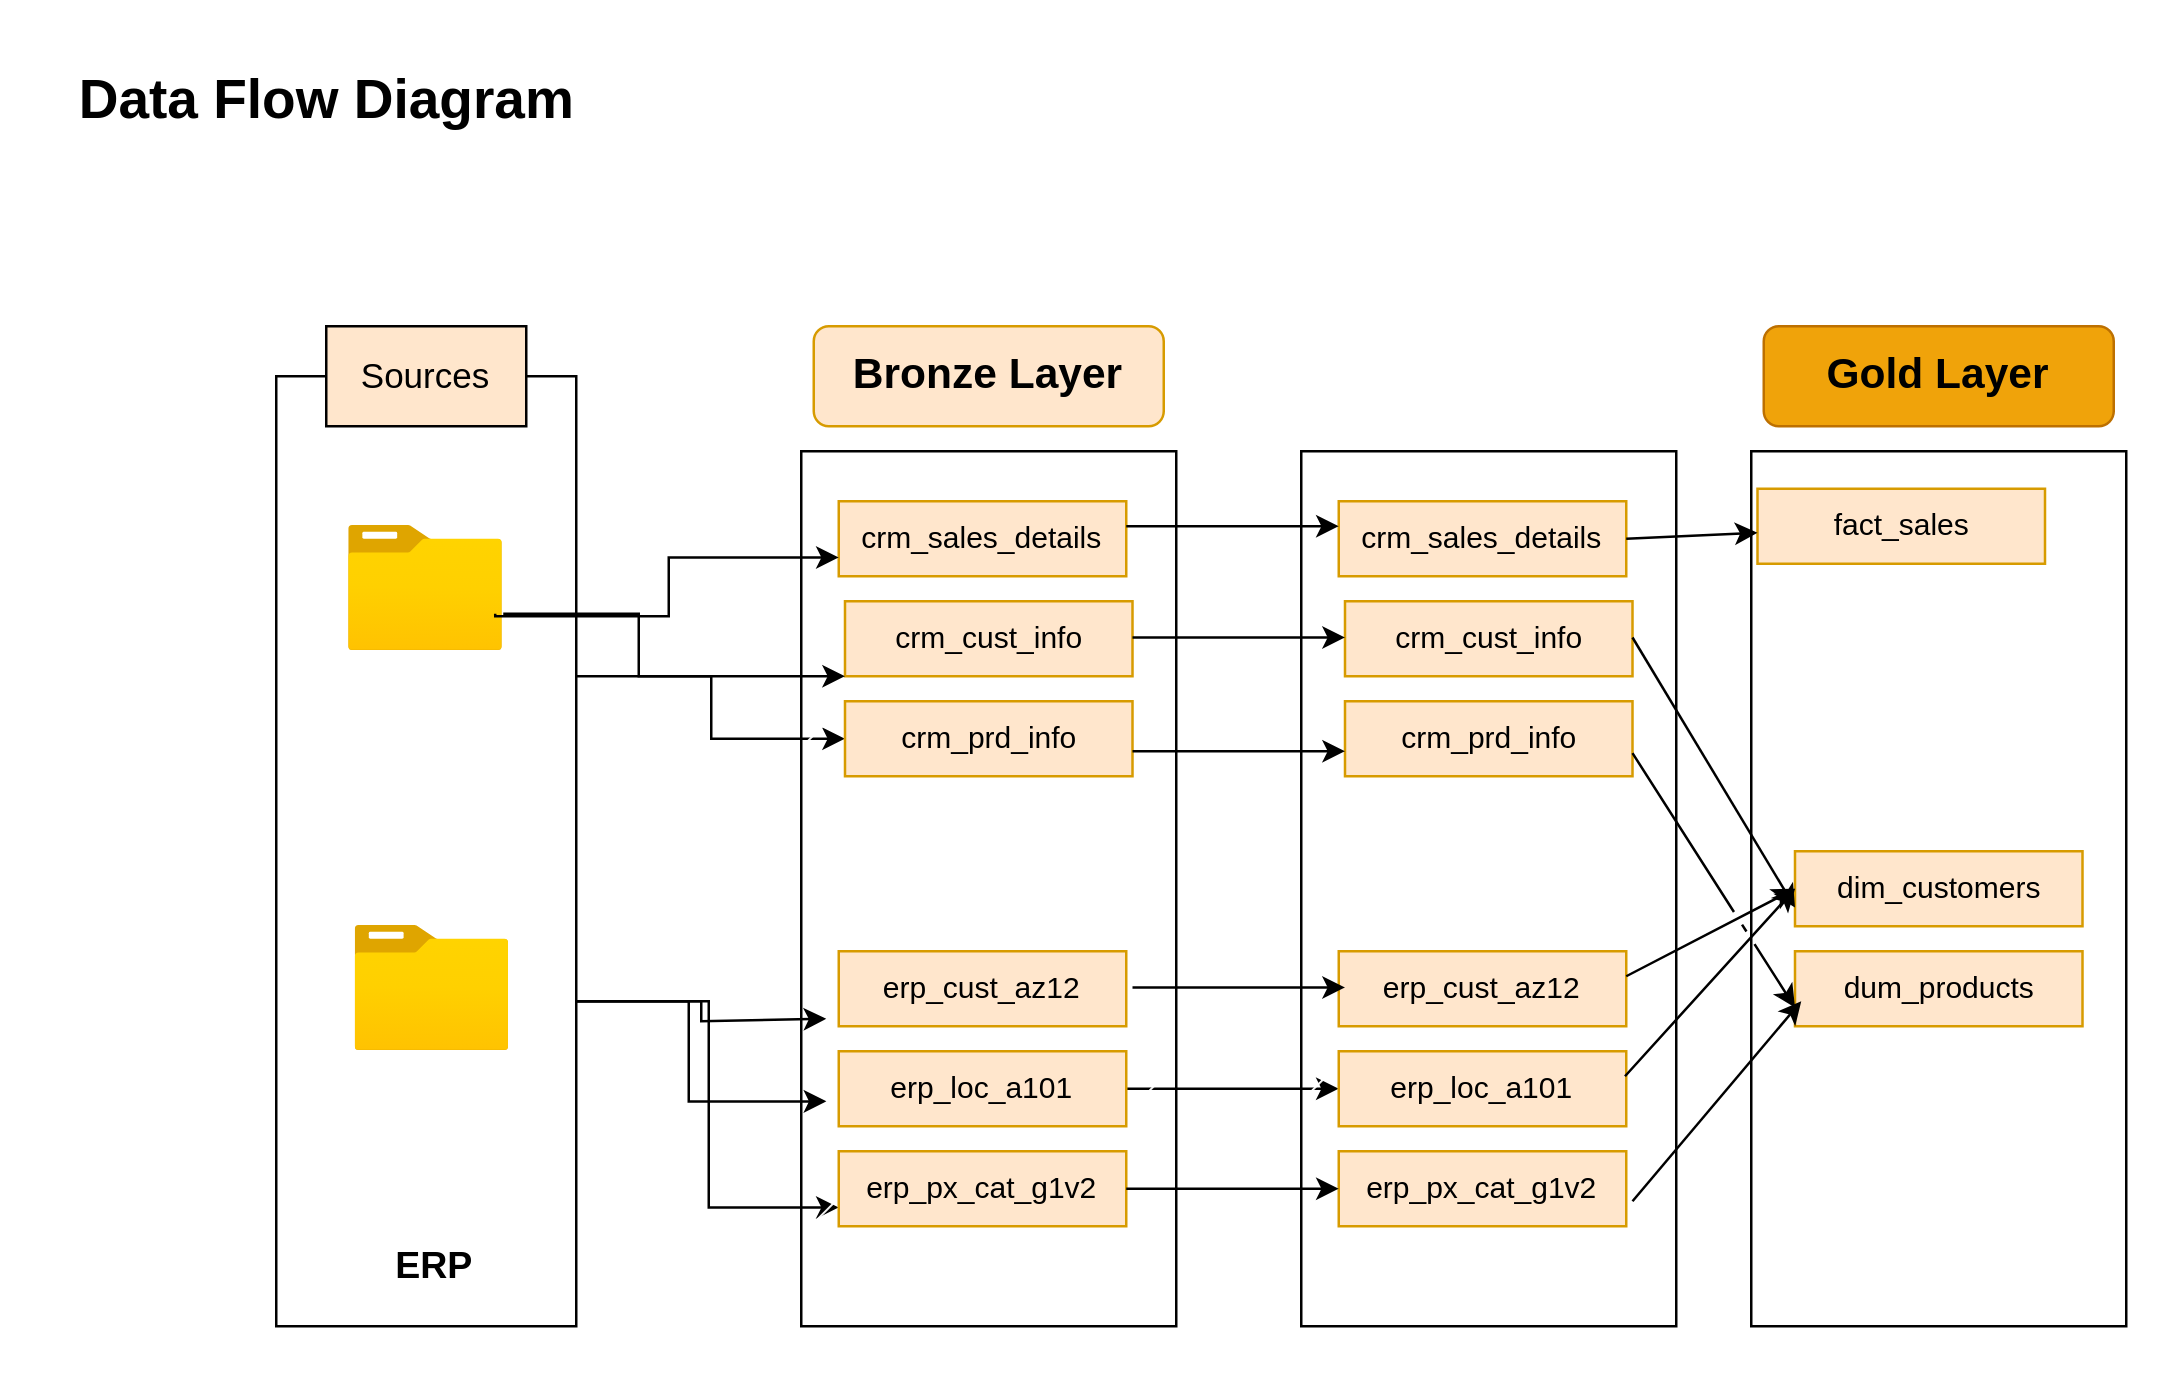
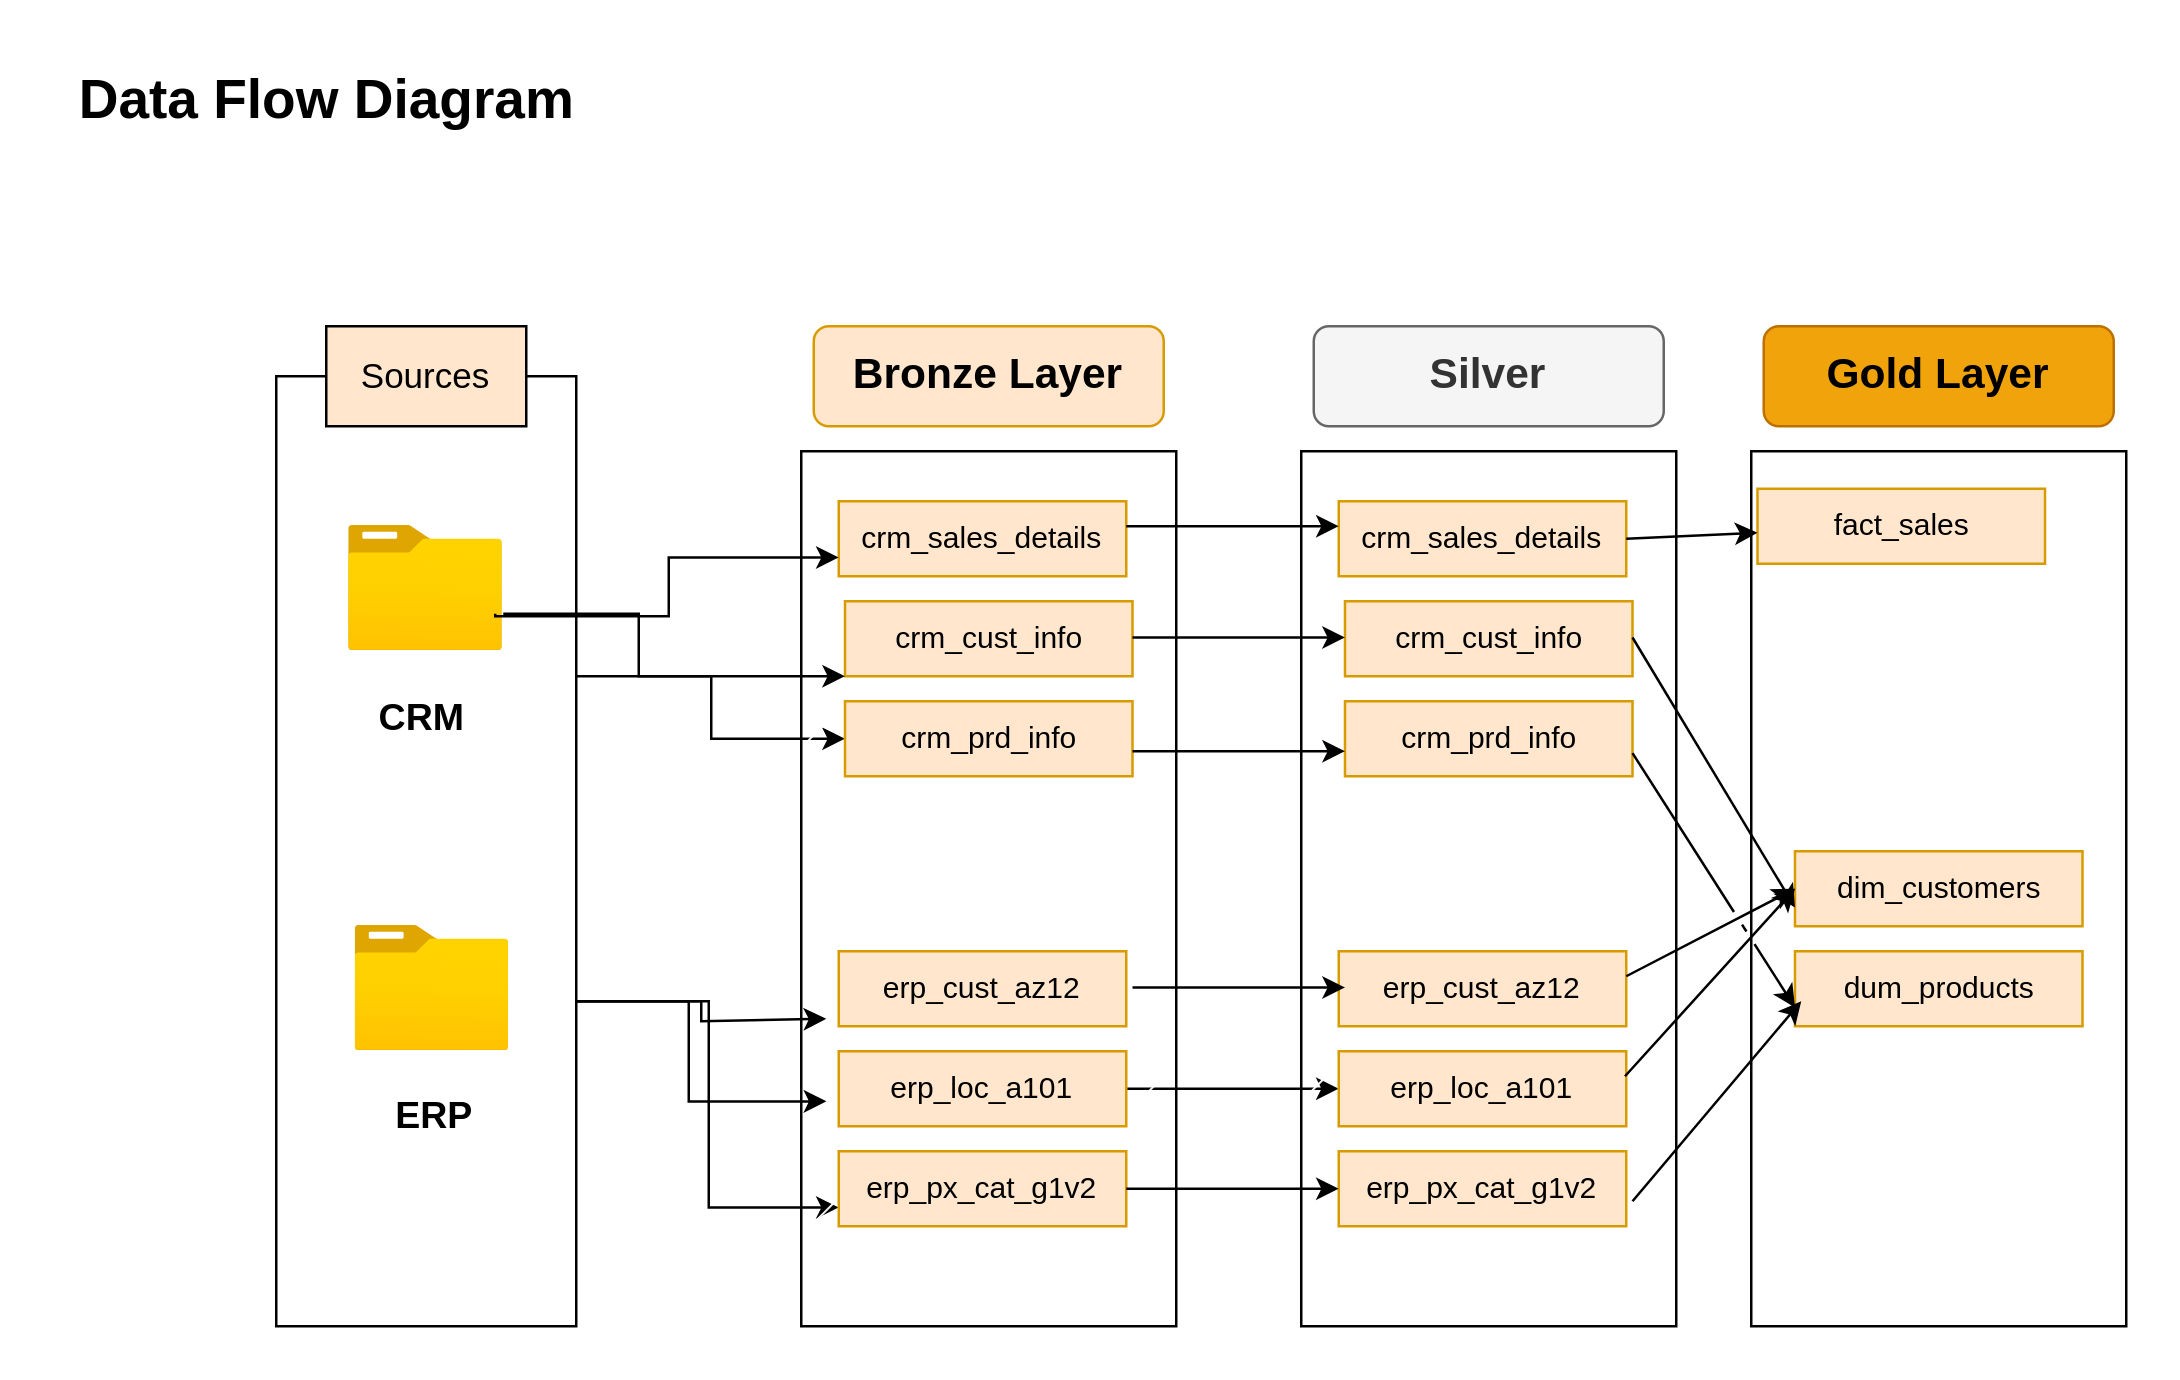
  <mxCell id="0" />
  <mxCell id="1" parent="0" />
  <mxCell id="2" value="" style="edgeStyle=orthogonalEdgeStyle;rounded=0;orthogonalLoop=1;jettySize=auto;html=1;" parent="1" source="4" target="16" edge="1"><mxGeometry relative="1" as="geometry"><Array as="points"><mxPoint x="284" y="270" /><mxPoint x="284" y="295" /></Array></mxGeometry></mxCell>
  <mxCell id="3" style="edgeStyle=orthogonalEdgeStyle;rounded=0;orthogonalLoop=1;jettySize=auto;html=1;entryX=0;entryY=0.75;entryDx=0;entryDy=0;" parent="1" source="4" target="19" edge="1"><mxGeometry relative="1" as="geometry"><Array as="points"><mxPoint x="283" y="400" /><mxPoint x="283" y="483" /></Array></mxGeometry></mxCell>
  <mxCell id="4" value="" style="rounded=0;whiteSpace=wrap;html=1;" parent="1" vertex="1"><mxGeometry x="110" y="150" width="120" height="380" as="geometry" /></mxCell>
  <mxCell id="5" value="&lt;font style=&quot;font-size: 14px;&quot;&gt;Sources&lt;/font&gt;" style="rounded=0;whiteSpace=wrap;html=1;fillColor=#ffe6cc;" parent="1" vertex="1"><mxGeometry y="130" width="80" height="40" as="geometry" x="130" /></mxCell>
  <mxCell id="6" value="&lt;b&gt;&lt;font style=&quot;font-size: 22px;&quot;&gt;Data Flow Diagram&lt;/font&gt;&lt;/b&gt;" style="text;html=1;align=center;verticalAlign=middle;resizable=0;points=[];autosize=1;strokeColor=none;fillColor=none;" parent="1" vertex="1"><mxGeometry x="20" width="220" height="40" as="geometry" y="20" /></mxCell>
  <mxCell id="7" value="" style="image;aspect=fixed;html=1;points=[];align=center;fontSize=12;image=img/lib/azure2/general/Folder_Blank.svg;" parent="1" vertex="1"><mxGeometry x="139.19" y="210" width="61.61" height="50" as="geometry" /></mxCell>
+ <mxCell id="8" value="CRM&lt;div&gt;&lt;br&gt;&lt;/div&gt;" style="text;html=1;align=center;verticalAlign=middle;resizable=0;points=[];autosize=1;strokeColor=none;fillColor=none;fontStyle=1;fontSize=15;" parent="1" vertex="1"><mxGeometry x="137.58" y="270" width="60" height="50" as="geometry" /></mxCell>
  <mxCell id="9" value="" style="image;aspect=fixed;html=1;points=[];align=center;fontSize=12;image=img/lib/azure2/general/Folder_Blank.svg;" parent="1" vertex="1"><mxGeometry x="141.77" y="370" width="61.61" height="50" as="geometry" /></mxCell>
- <mxCell id="10" value="ERP" style="text;html=1;align=center;verticalAlign=middle;resizable=0;points=[];autosize=1;strokeColor=none;fillColor=none;fontStyle=1;fontSize=15;" parent="1" vertex="1"><mxGeometry x="147.58" y="490" width="50" height="30" as="geometry" /></mxCell>
+ <mxCell id="10" value="ERP" style="text;html=1;align=center;verticalAlign=middle;resizable=0;points=[];autosize=1;strokeColor=none;fillColor=none;fontStyle=1;fontSize=15;" parent="1" vertex="1"><mxGeometry x="147.58" y="430" width="50" height="30" as="geometry" /></mxCell>
  <mxCell id="11" style="edgeStyle=orthogonalEdgeStyle;rounded=0;orthogonalLoop=1;jettySize=auto;html=1;" parent="1" source="18" target="30" edge="1"><mxGeometry relative="1" as="geometry" /></mxCell>
  <mxCell id="12" value="" style="rounded=0;whiteSpace=wrap;html=1;fillStyle=hatch;" parent="1" vertex="1"><mxGeometry x="320" y="180" width="150" height="350" as="geometry" /></mxCell>
  <mxCell id="13" value="&lt;b&gt;&lt;font style=&quot;font-size: 17px;&quot;&gt;Bronze Layer&lt;/font&gt;&lt;/b&gt;" style="rounded=1;whiteSpace=wrap;html=1;fillColor=#ffe6cc;strokeColor=#d79b00;" parent="1" vertex="1"><mxGeometry x="325" y="130" width="140" height="40" as="geometry" /></mxCell>
  <mxCell id="14" value="crm_sales_details" style="rounded=0;whiteSpace=wrap;html=1;fillColor=#ffe6cc;strokeColor=#d79b00;" parent="1" vertex="1"><mxGeometry x="335" y="200" width="115" height="30" as="geometry" /></mxCell>
  <mxCell id="15" value="crm_cust_info" style="rounded=0;whiteSpace=wrap;html=1;fillColor=#ffe6cc;strokeColor=#d79b00;" parent="1" vertex="1"><mxGeometry x="337.5" y="240" width="115" height="30" as="geometry" /></mxCell>
  <mxCell id="16" value="crm_prd_info" style="rounded=0;whiteSpace=wrap;html=1;fillColor=#ffe6cc;strokeColor=#d79b00;" parent="1" vertex="1"><mxGeometry x="337.5" y="280" width="115" height="30" as="geometry" /></mxCell>
  <mxCell id="17" value="erp_cust_az12" style="rounded=0;whiteSpace=wrap;html=1;fillColor=#ffe6cc;strokeColor=#d79b00;" parent="1" vertex="1"><mxGeometry x="335" y="380" width="115" height="30" as="geometry" /></mxCell>
  <mxCell id="18" value="erp_loc_a101" style="rounded=0;whiteSpace=wrap;html=1;fillColor=#ffe6cc;strokeColor=#d79b00;" parent="1" vertex="1"><mxGeometry x="335" y="420" width="115" height="30" as="geometry" /></mxCell>
  <mxCell id="19" value="erp_px_cat_g1v2" style="rounded=0;whiteSpace=wrap;html=1;fillColor=#ffe6cc;strokeColor=#d79b00;" parent="1" vertex="1"><mxGeometry x="335" y="460" width="115" height="30" as="geometry" /></mxCell>
  <mxCell id="20" value="" style="edgeStyle=orthogonalEdgeStyle;rounded=0;orthogonalLoop=1;jettySize=auto;html=1;entryX=0;entryY=0.75;entryDx=0;entryDy=0;" parent="1" target="14" edge="1"><mxGeometry relative="1" as="geometry"><mxPoint x="197.58" y="245" as="sourcePoint" /><mxPoint x="305.58" y="200" as="targetPoint" /><Array as="points"><mxPoint x="267" y="246" /><mxPoint x="267" y="223" /></Array></mxGeometry></mxCell>
  <mxCell id="21" value="" style="edgeStyle=orthogonalEdgeStyle;rounded=0;orthogonalLoop=1;jettySize=auto;html=1;entryX=0;entryY=1;entryDx=0;entryDy=0;" parent="1" target="15" edge="1"><mxGeometry relative="1" as="geometry"><mxPoint x="200.8" y="245" as="sourcePoint" /><mxPoint x="308.8" y="270" as="targetPoint" /><Array as="points"><mxPoint x="255" y="245" /><mxPoint x="255" y="270" /></Array></mxGeometry></mxCell>
  <mxCell id="22" style="edgeStyle=orthogonalEdgeStyle;rounded=0;orthogonalLoop=1;jettySize=auto;html=1;entryX=0.067;entryY=0.743;entryDx=0;entryDy=0;entryPerimeter=0;" parent="1" source="4" target="12" edge="1"><mxGeometry relative="1" as="geometry"><Array as="points"><mxPoint x="275" y="400" /><mxPoint x="275" y="440" /></Array></mxGeometry></mxCell>
  <mxCell id="23" style="edgeStyle=orthogonalEdgeStyle;rounded=0;orthogonalLoop=1;jettySize=auto;html=1;" parent="1" source="4" edge="1"><mxGeometry relative="1" as="geometry"><mxPoint x="330" y="407" as="targetPoint" /><Array as="points"><mxPoint x="280" y="400" /><mxPoint x="280" y="408" /><mxPoint x="330" y="408" /></Array></mxGeometry></mxCell>
  <mxCell id="24" value="" style="rounded=0;whiteSpace=wrap;html=1;fillStyle=hatch;" parent="1" vertex="1"><mxGeometry x="520" y="180" width="150" height="350" as="geometry" /></mxCell>
+ <mxCell id="25" value="&lt;b&gt;&lt;font style=&quot;font-size: 17px;&quot;&gt;Silver&lt;/font&gt;&lt;/b&gt;" style="rounded=1;whiteSpace=wrap;html=1;fillColor=#f5f5f5;strokeColor=#666666;fontColor=#333333;" parent="1" vertex="1"><mxGeometry x="525" y="130" width="140" height="40" as="geometry" /></mxCell>
  <mxCell id="26" value="crm_sales_details" style="rounded=0;whiteSpace=wrap;html=1;fillColor=#ffe6cc;strokeColor=#d79b00;" parent="1" vertex="1"><mxGeometry x="535" y="200" width="115" height="30" as="geometry" /></mxCell>
  <mxCell id="27" value="crm_cust_info" style="rounded=0;whiteSpace=wrap;html=1;fillColor=#ffe6cc;strokeColor=#d79b00;" parent="1" vertex="1"><mxGeometry x="537.5" y="240" width="115" height="30" as="geometry" /></mxCell>
  <mxCell id="28" value="crm_prd_info" style="rounded=0;whiteSpace=wrap;html=1;fillColor=#ffe6cc;strokeColor=#d79b00;" parent="1" vertex="1"><mxGeometry x="537.5" y="280" width="115" height="30" as="geometry" /></mxCell>
  <mxCell id="29" value="erp_cust_az12" style="rounded=0;whiteSpace=wrap;html=1;fillColor=#ffe6cc;strokeColor=#d79b00;" parent="1" vertex="1"><mxGeometry x="535" y="380" width="115" height="30" as="geometry" /></mxCell>
  <mxCell id="30" value="erp_loc_a101" style="rounded=0;whiteSpace=wrap;html=1;fillColor=#ffe6cc;strokeColor=#d79b00;" parent="1" vertex="1"><mxGeometry x="535" y="420" width="115" height="30" as="geometry" /></mxCell>
  <mxCell id="31" value="erp_px_cat_g1v2" style="rounded=0;whiteSpace=wrap;html=1;fillColor=#ffe6cc;strokeColor=#d79b00;" parent="1" vertex="1"><mxGeometry x="535" y="460" width="115" height="30" as="geometry" /></mxCell>
  <mxCell id="32" style="edgeStyle=orthogonalEdgeStyle;rounded=0;orthogonalLoop=1;jettySize=auto;html=1;entryX=0;entryY=0.5;entryDx=0;entryDy=0;" parent="1" source="19" target="31" edge="1"><mxGeometry relative="1" as="geometry"><mxPoint x="460" y="480" as="sourcePoint" /><mxPoint x="525" y="480" as="targetPoint" /></mxGeometry></mxCell>
  <mxCell id="33" style="edgeStyle=orthogonalEdgeStyle;rounded=0;orthogonalLoop=1;jettySize=auto;html=1;" parent="1" edge="1"><mxGeometry relative="1" as="geometry"><mxPoint x="452.5" y="394.5" as="sourcePoint" /><mxPoint x="537.5" y="394.5" as="targetPoint" /></mxGeometry></mxCell>
  <mxCell id="34" style="edgeStyle=orthogonalEdgeStyle;rounded=0;orthogonalLoop=1;jettySize=auto;html=1;" parent="1" edge="1"><mxGeometry relative="1" as="geometry"><mxPoint x="452.5" y="300" as="sourcePoint" /><mxPoint x="537.5" y="300" as="targetPoint" /></mxGeometry></mxCell>
  <mxCell id="35" style="edgeStyle=orthogonalEdgeStyle;rounded=0;orthogonalLoop=1;jettySize=auto;html=1;" parent="1" edge="1"><mxGeometry relative="1" as="geometry"><mxPoint x="450" y="210" as="sourcePoint" /><mxPoint x="535" y="210" as="targetPoint" /></mxGeometry></mxCell>
  <mxCell id="36" style="edgeStyle=orthogonalEdgeStyle;rounded=0;orthogonalLoop=1;jettySize=auto;html=1;" parent="1" edge="1"><mxGeometry relative="1" as="geometry"><mxPoint x="452.5" y="254.5" as="sourcePoint" /><mxPoint x="537.5" y="254.5" as="targetPoint" /></mxGeometry></mxCell>
  <mxCell id="37" value="" style="rounded=0;whiteSpace=wrap;html=1;fillStyle=hatch;" vertex="1" parent="1"><mxGeometry x="700" y="180" width="150" height="350" as="geometry" /></mxCell>
  <mxCell id="38" value="&lt;span style=&quot;font-size: 17px;&quot;&gt;&lt;b&gt;Gold Layer&lt;/b&gt;&lt;/span&gt;" style="rounded=1;whiteSpace=wrap;html=1;fillColor=#f0a30a;strokeColor=#BD7000;fontColor=#000000;" vertex="1" parent="1"><mxGeometry x="705" y="130" width="140" height="40" as="geometry" /></mxCell>
  <mxCell id="39" value="fact_sales" style="rounded=0;whiteSpace=wrap;html=1;fillColor=#ffe6cc;strokeColor=#d79b00;" vertex="1" parent="1"><mxGeometry x="702.5" y="195" width="115" height="30" as="geometry" /></mxCell>
  <mxCell id="40" value="dum_products" style="rounded=0;whiteSpace=wrap;html=1;fillColor=#ffe6cc;strokeColor=#d79b00;" vertex="1" parent="1"><mxGeometry x="717.5" y="380" width="115" height="30" as="geometry" /></mxCell>
  <mxCell id="41" value="dim_customers" style="rounded=0;whiteSpace=wrap;html=1;fillColor=#ffe6cc;strokeColor=#d79b00;" vertex="1" parent="1"><mxGeometry x="717.5" y="340" width="115" height="30" as="geometry" /></mxCell>
  <mxCell id="42" value="" style="endArrow=classic;html=1;rounded=0;exitX=1;exitY=0.5;exitDx=0;exitDy=0;" edge="1" parent="1" source="26" target="39"><mxGeometry width="50" height="50" relative="1" as="geometry"><mxPoint x="670" y="320" as="sourcePoint" /><mxPoint x="720" y="270" as="targetPoint" /></mxGeometry></mxCell>
  <mxCell id="43" value="" style="endArrow=classic;html=1;rounded=0;exitX=1;exitY=0.5;exitDx=0;exitDy=0;entryX=0;entryY=0.75;entryDx=0;entryDy=0;jumpStyle=gap;" edge="1" parent="1" target="41"><mxGeometry width="50" height="50" relative="1" as="geometry"><mxPoint x="652.5" y="254.5" as="sourcePoint" /><mxPoint x="720.5" y="254.5" as="targetPoint" /></mxGeometry></mxCell>
  <mxCell id="44" value="" style="endArrow=classic;html=1;rounded=0;exitX=1;exitY=0.5;exitDx=0;exitDy=0;entryX=0;entryY=0.5;entryDx=0;entryDy=0;jumpStyle=gap;" edge="1" parent="1" target="41"><mxGeometry width="50" height="50" relative="1" as="geometry"><mxPoint x="650" y="390" as="sourcePoint" /><mxPoint x="715.5" y="498.5" as="targetPoint" /></mxGeometry></mxCell>
  <mxCell id="45" value="" style="endArrow=classic;html=1;rounded=0;exitX=1;exitY=0.5;exitDx=0;exitDy=0;entryX=0;entryY=0.5;entryDx=0;entryDy=0;jumpStyle=gap;" edge="1" parent="1" target="41"><mxGeometry width="50" height="50" relative="1" as="geometry"><mxPoint x="649.5" y="430" as="sourcePoint" /><mxPoint x="717.5" y="395" as="targetPoint" /></mxGeometry></mxCell>
  <mxCell id="46" value="" style="endArrow=classic;html=1;rounded=0;exitX=1;exitY=0.5;exitDx=0;exitDy=0;entryX=0;entryY=0.75;entryDx=0;entryDy=0;jumpStyle=gap;" edge="1" parent="1" target="40"><mxGeometry width="50" height="50" relative="1" as="geometry"><mxPoint x="652.5" y="300.75" as="sourcePoint" /><mxPoint x="718" y="409.25" as="targetPoint" /></mxGeometry></mxCell>
  <mxCell id="47" value="" style="endArrow=classic;html=1;rounded=0;exitX=1;exitY=0.5;exitDx=0;exitDy=0;jumpStyle=gap;" edge="1" parent="1"><mxGeometry width="50" height="50" relative="1" as="geometry"><mxPoint x="652.5" y="480" as="sourcePoint" /><mxPoint x="720" y="400" as="targetPoint" /></mxGeometry></mxCell>
